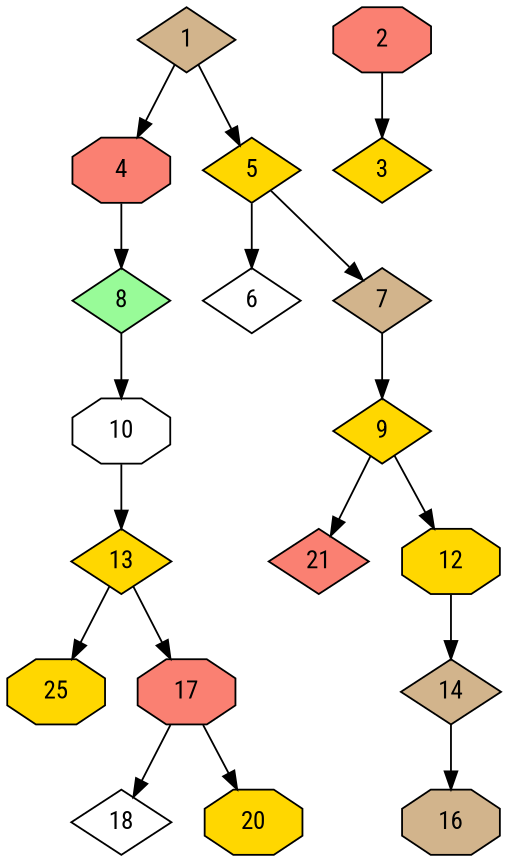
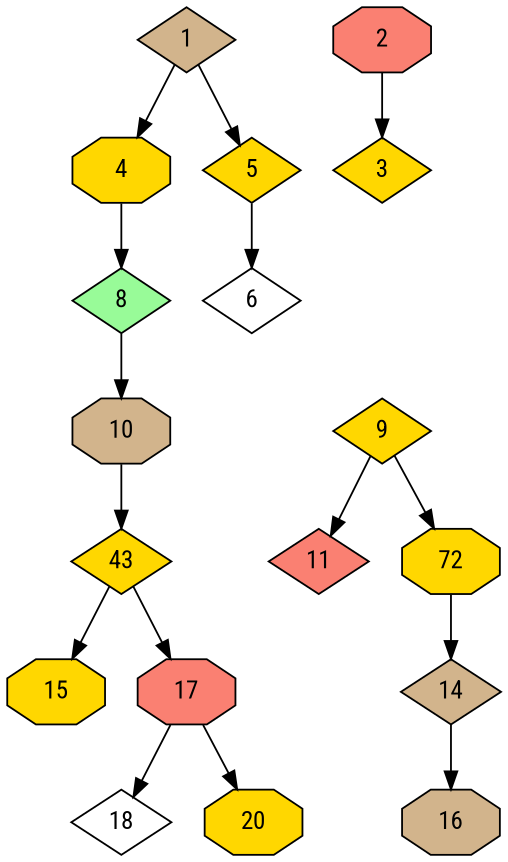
  digraph {
    fontname="Roboto Condensed"
    node [alpha=0.19 fillcolor=gold fontname="Roboto Condensed" shape=diamond style=filled]
    edge [fontname="Roboto Condensed"]
    1 [alpha=0.05 expect_size=4284240290272840 fillcolor=tan]
-   4 [expect_size=3541496059775875 fillcolor=salmon shape=octagon]
+   4 [expect_size=3541496059775875 shape=octagon]
    5 [alpha=0.04 expect_size=36105953837260760]
    8 [alpha=0.11 expect_size=948170366956721 fillcolor=palegreen]
    6 [alpha=0.02 expect_size=9379523805548442 fillcolor=white]
-   7 [alpha=0.03 expect_size=5305955396187498 fillcolor=tan]
    9 [alpha=0.05 expect_size=91942028440900368]
    2 [alpha=0.01 expect_size=27260323818503143424 fillcolor=salmon shape=octagon]
    3 [expect_size=478348200893304]
-   10 [alpha=0.16 expect_size=198506330038418368 fillcolor=white shape=octagon]
-   11 [alpha=0.05 expect_size=135075704785143332864 fillcolor=salmon label=21]
-   12 [alpha=0.07 expect_size=569958336191497 shape=octagon]
-   13 [expect_size=7146854034702336000]
+   10 [alpha=0.16 expect_size=198506330038418368 fillcolor=tan shape=octagon]
+   11 [alpha=0.05 expect_size=135075704785143332864 fillcolor=salmon]
+   12 [alpha=0.07 expect_size=569958336191497 shape=octagon label=72]
+   13 [expect_size=7146854034702336000 label=43]
    14 [alpha=0.03 expect_size=110343795927385360 fillcolor=tan]
-   15 [alpha=0.02 expect_size=285526611135557533696 shape=octagon label=25]
+   15 [alpha=0.02 expect_size=285526611135557533696 shape=octagon]
    17 [expect_size=100922175403805088 fillcolor=salmon shape=octagon]
    16 [alpha=0.04 expect_size=55494393138763480 fillcolor=tan shape=octagon]
    18 [alpha=0.17 expect_size=3544609330835750912 fillcolor=white]
    20 [alpha=0.13 expect_size=79170791659930624 shape=octagon]
    1 -> 4
    1 -> 5
    4 -> 8
    5 -> 6
-   5 -> 7
    8 -> 10
-   7 -> 9
    9 -> 11
    9 -> 12
    2 -> 3
    10 -> 13
    12 -> 14
    13 -> 15
    13 -> 17
    14 -> 16
    17 -> 18
    17 -> 20
  }
